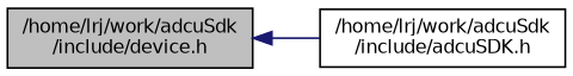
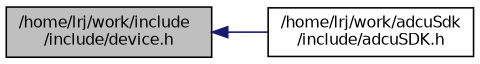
  digraph {
    rankdir=LR
    node [color=black fontname=Helvetica fontsize=10 shape=record style=filled]
-   n1 [fillcolor=grey75 fontcolor=black height=0.2 label="/home/lrj/work/adcuSdk\l/include/device.h" width=0.4]
+   n1 [fillcolor=grey75 fontcolor=black height=0.2 label="/home/lrj/work/include\l/include/device.h" width=0.4]
    n2 [fillcolor=white height=0.2 label="/home/lrj/work/adcuSdk\l/include/adcuSDK.h" width=0.4]
    n1 -> n2 [color=midnightblue dir=back fontname=Helvetica fontsize=10 labelfontname=Helvetica labelfontsize=10 style=solid]
  }
